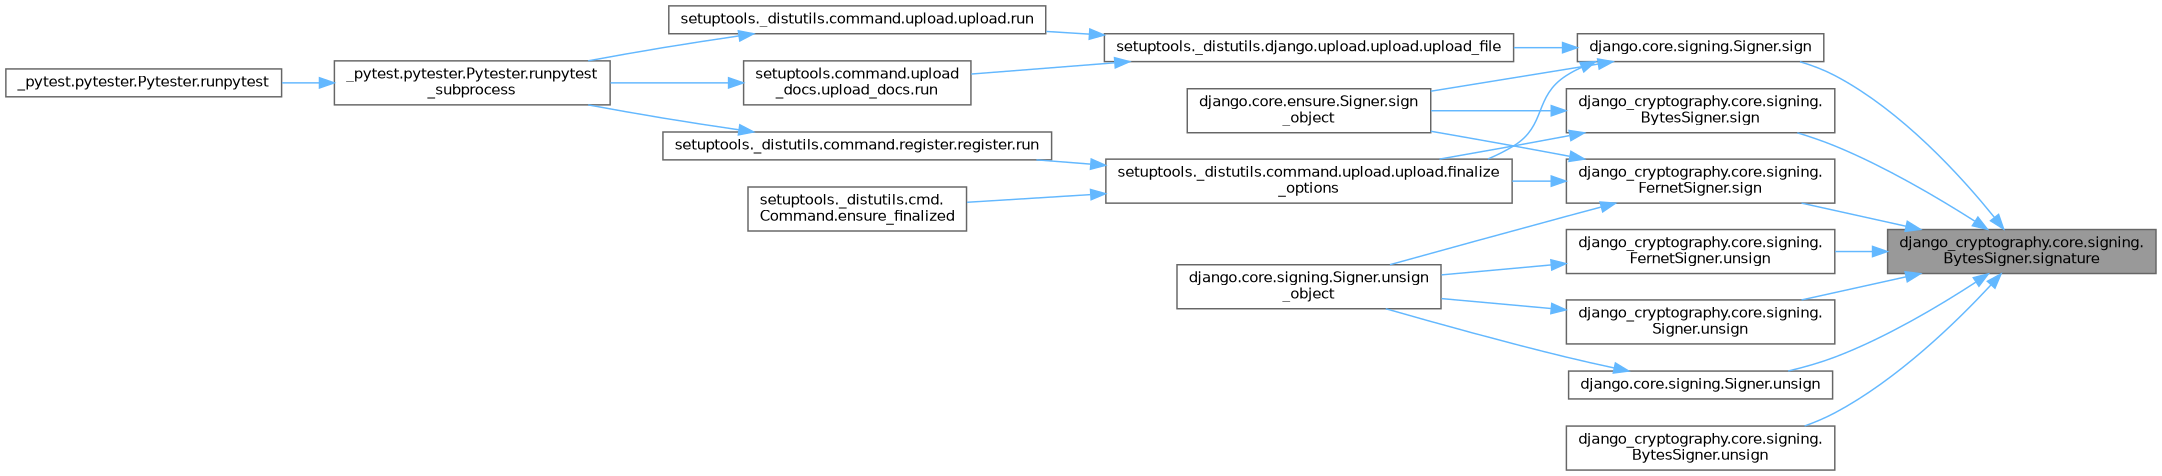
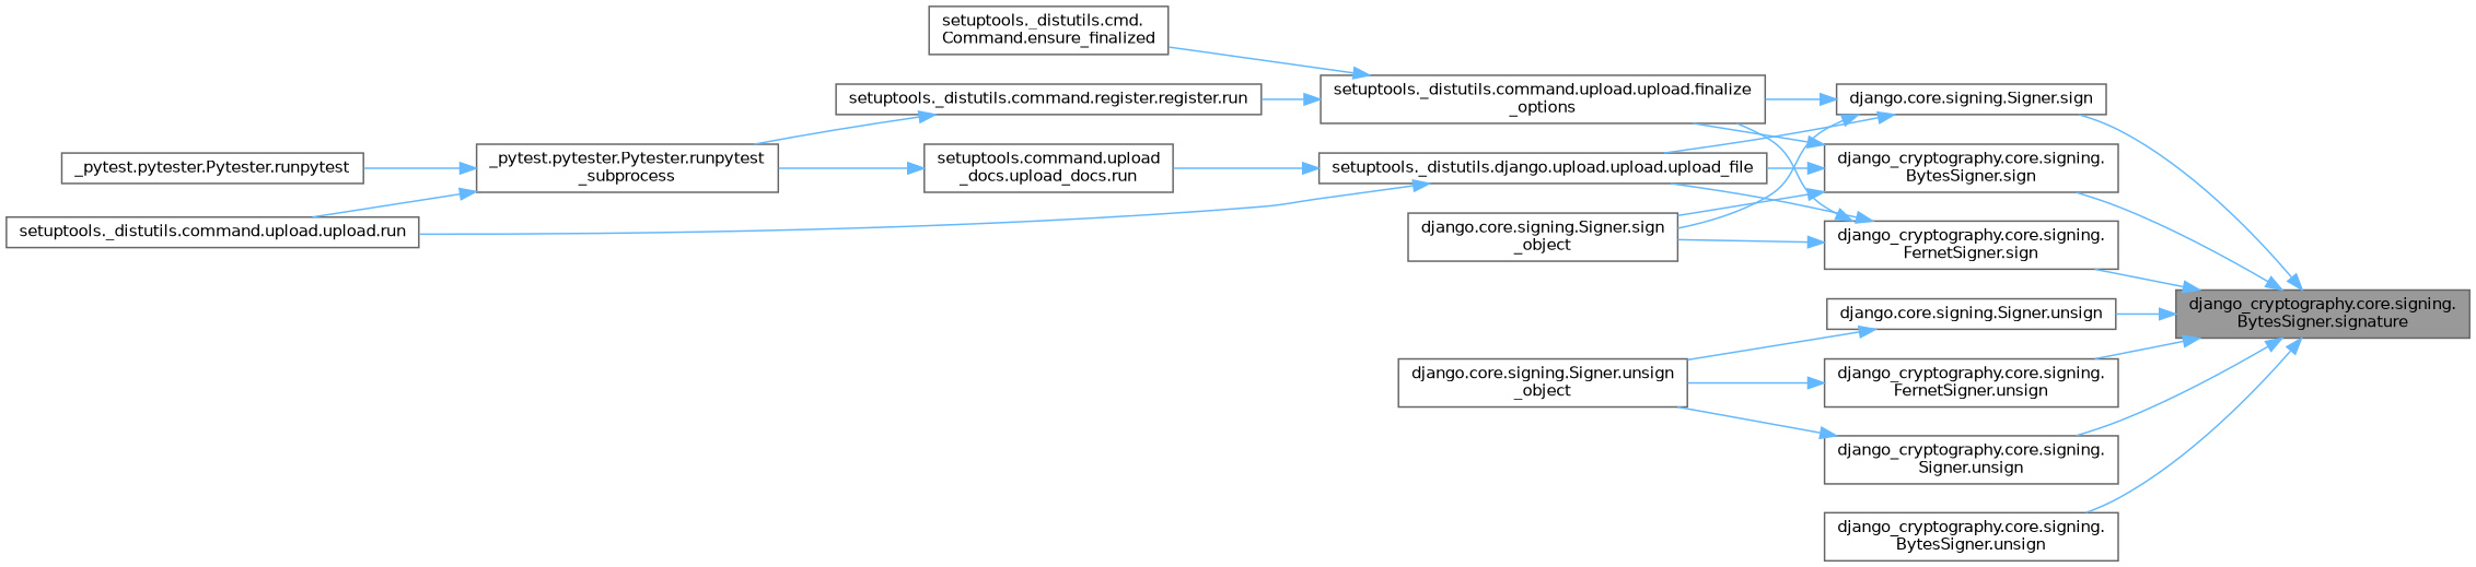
  digraph {
    rankdir=RL
    node [color=grey40 fillcolor=white fontname=Helvetica fontsize=10 shape=box style=filled]
    edge [color=steelblue1 dir=back fontname=Helvetica fontsize=10 labelfontname=Helvetica labelfontsize=10 style=solid]
    n1 [color=gray40 fillcolor=grey60 fontcolor=black height=0.2 label="django_cryptography.core.signing.\lBytesSigner.signature" width=0.4]
    n2 [height=0.2 label="django.core.signing.Signer.sign" width=0.4]
    n3 [height=0.2 label="django_cryptography.core.signing.\lBytesSigner.sign" width=0.4]
    n4 [height=0.2 label="django_cryptography.core.signing.\lFernetSigner.sign" width=0.4]
    n5 [height=0.2 label="django.core.signing.Signer.unsign" width=0.4]
    n6 [height=0.2 label="django_cryptography.core.signing.\lBytesSigner.unsign" width=0.4]
    n7 [height=0.2 label="django_cryptography.core.signing.\lFernetSigner.unsign" width=0.4]
    n8 [height=0.2 label="django_cryptography.core.signing.\lSigner.unsign" width=0.4]
    n9 [height=0.2 label="setuptools._distutils.command.upload.upload.finalize\l_options" width=0.4]
-   n10 [height=0.2 label="django.core.ensure.Signer.sign\l_object" width=0.4]
+   n10 [height=0.2 label="django.core.signing.Signer.sign\l_object" width=0.4]
    n11 [height=0.2 label="setuptools._distutils.django.upload.upload.upload_file" width=0.4]
    n12 [height=0.2 label="django.core.signing.Signer.unsign\l_object" width=0.4]
    n13 [height=0.2 label="setuptools._distutils.cmd.\lCommand.ensure_finalized" width=0.4]
    n14 [height=0.2 label="setuptools._distutils.command.register.register.run" width=0.4]
    n15 [height=0.2 label="setuptools._distutils.command.upload.upload.run" width=0.4]
    n16 [height=0.2 label="setuptools.command.upload\l_docs.upload_docs.run" width=0.4]
    n17 [height=0.2 label="_pytest.pytester.Pytester.runpytest\l_subprocess" width=0.4]
    n18 [height=0.2 label="_pytest.pytester.Pytester.runpytest" width=0.4]
    n1 -> n2
    n1 -> n3
    n1 -> n4
    n1 -> n5
    n1 -> n6
    n1 -> n7
    n1 -> n8
    n2 -> n9
    n2 -> n10
    n2 -> n11
    n3 -> n9
    n3 -> n10
+   n3 -> n11
    n4 -> n9
    n4 -> n10
-   n4 -> n12
+   n4 -> n11
    n5 -> n12
    n7 -> n12
    n8 -> n12
    n9 -> n13
    n9 -> n14
    n11 -> n15
    n11 -> n16
    n14 -> n17
-   n15 -> n17
+   n17 -> n15
    n16 -> n17
    n17 -> n18
  }
